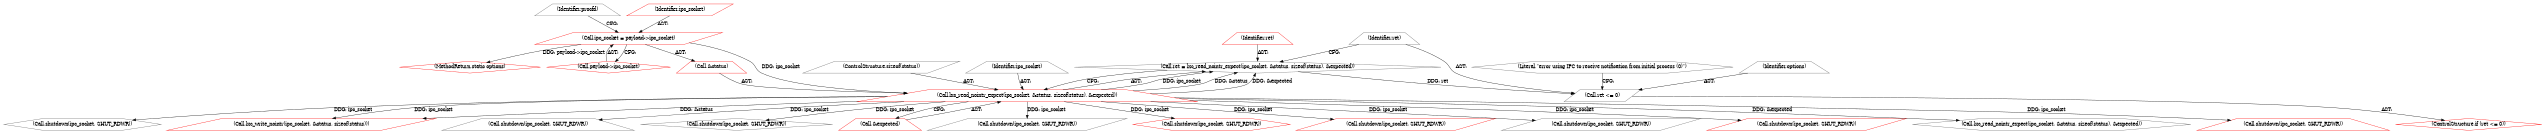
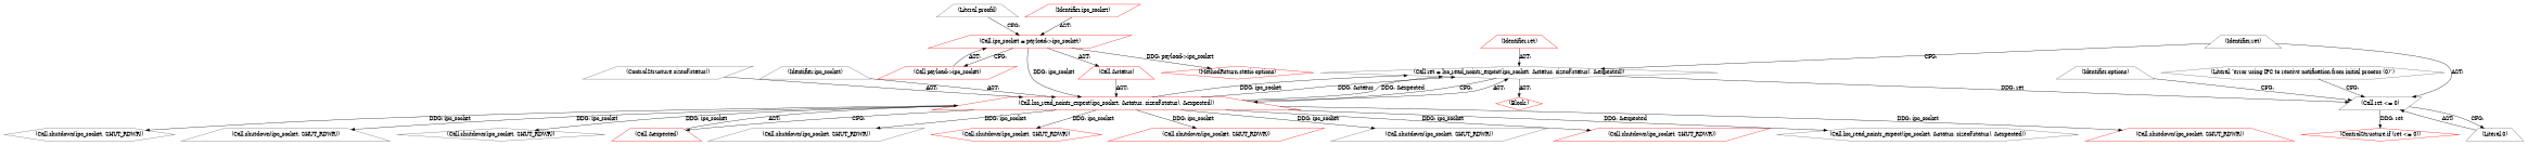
  digraph {
    node [color=gray40 shape=trapezium]
    n1 [label="(Call,ret = lxc_read_nointr_expect(ipc_socket, &status, sizeof(status), &expected))" shape=diamond]
    n2 [color=red label="(Call,lxc_read_nointr_expect(ipc_socket, &status, sizeof(status), &expected))"]
    n3 [label="(Call,ret <= 0)" shape=parallelogram]
+   n4 [color=red label="(Block,)" shape=diamond]
    n5 [color=red label="(Call,shutdown(ipc_socket, SHUT_RDWR))" shape=parallelogram]
    n6 [label="(Call,lxc_read_nointr_expect(ipc_socket, &status, sizeof(status), &expected))" shape=hexagon]
    n7 [color=red label="(Call,shutdown(ipc_socket, SHUT_RDWR))"]
    n8 [label="(Call,shutdown(ipc_socket, SHUT_RDWR))" shape=hexagon]
-   n9 [color=red label="(Call,lxc_write_nointr(ipc_socket, &status, sizeof(status)))" shape=parallelogram]
    n10 [label="(Call,shutdown(ipc_socket, SHUT_RDWR))"]
    n11 [label="(Call,shutdown(ipc_socket, SHUT_RDWR))" shape=diamond]
    n12 [color=red label="(Call,&expected)"]
    n13 [label="(Call,shutdown(ipc_socket, SHUT_RDWR))" shape=parallelogram]
    n14 [color=red label="(Call,shutdown(ipc_socket, SHUT_RDWR))" shape=hexagon]
    n15 [color=red label="(Call,shutdown(ipc_socket, SHUT_RDWR))" shape=parallelogram]
    n16 [label="(Call,shutdown(ipc_socket, SHUT_RDWR))" shape=parallelogram]
    n17 [color=red label="(ControlStructure,if (ret <= 0))" shape=diamond]
+   n18 [label="(Literal,0)"]
    n19 [color=red label="(Call,ipc_socket = payload->ipc_socket)" shape=parallelogram]
    n20 [color=red label="(MethodReturn,static options)" shape=diamond]
-   n21 [color=red label="(Call,payload->ipc_socket)" shape=diamond]
+   n21 [color=red label="(Call,payload->ipc_socket)" shape=parallelogram]
    n22 [color=red label="(Call,&status)"]
    n23 [label="(Identifier,options)"]
    n24 [label="(Identifier,ret)"]
    n25 [label="(Literal,\"error using IPC to receive notification from initial process (0)\")" shape=hexagon]
    n26 [label="(ControlStructure,sizeof(status))" shape=parallelogram]
-   n27 [label="(Identifier,procfd)"]
+   n27 [label="(Literal,procfd)"]
    n28 [label="(Identifier,ipc_socket)"]
    n29 [color=red label="(Identifier,ret)"]
    n30 [color=red label="(Identifier,ipc_socket)" shape=parallelogram]
    n1 -> n2 [label="CFG: "]
    n1 -> n3 [label="DDG: ret"]
+   n1 -> n4 [label="AST: "]
    n2 -> n1 [label="AST: "]
    n2 -> n1 [label="DDG: ipc_socket"]
    n2 -> n1 [label="DDG: &status"]
    n2 -> n1 [label="DDG: &expected"]
    n2 -> n5 [label="DDG: ipc_socket"]
    n2 -> n6 [label="DDG: &expected"]
    n2 -> n7 [label="DDG: ipc_socket"]
    n2 -> n8 [label="DDG: ipc_socket"]
-   n2 -> n9 [label="DDG: ipc_socket"]
-   n2 -> n9 [label="DDG: &status"]
    n2 -> n10 [label="DDG: ipc_socket"]
    n2 -> n11 [label="DDG: ipc_socket"]
    n2 -> n12 [label="CFG: "]
    n2 -> n13 [label="DDG: ipc_socket"]
    n2 -> n14 [label="DDG: ipc_socket"]
    n2 -> n15 [label="DDG: ipc_socket"]
    n2 -> n16 [label="DDG: ipc_socket"]
-   n3 -> n17 [label="AST: "]
+   n3 -> n17 [label="DDG: ret"]
+   n3 -> n18 [label="CFG: "]
    n12 -> n2 [label="AST: "]
+   n18 -> n3 [label="AST: "]
    n19 -> n2 [label="DDG: ipc_socket"]
    n19 -> n20 [label="DDG: payload->ipc_socket"]
    n19 -> n21 [label="CFG: "]
    n19 -> n22 [label="AST: "]
    n21 -> n19 [label="AST: "]
    n22 -> n2 [label="AST: "]
-   n23 -> n3 [label="AST: "]
+   n23 -> n3 [label="CFG: "]
    n24 -> n1 [label="CFG: "]
    n24 -> n3 [label="AST: "]
    n25 -> n3 [label="CFG: "]
    n26 -> n2 [label="AST: "]
    n27 -> n19 [label="CFG: "]
    n28 -> n2 [label="AST: "]
    n29 -> n1 [label="AST: "]
    n30 -> n19 [label="AST: "]
  }
